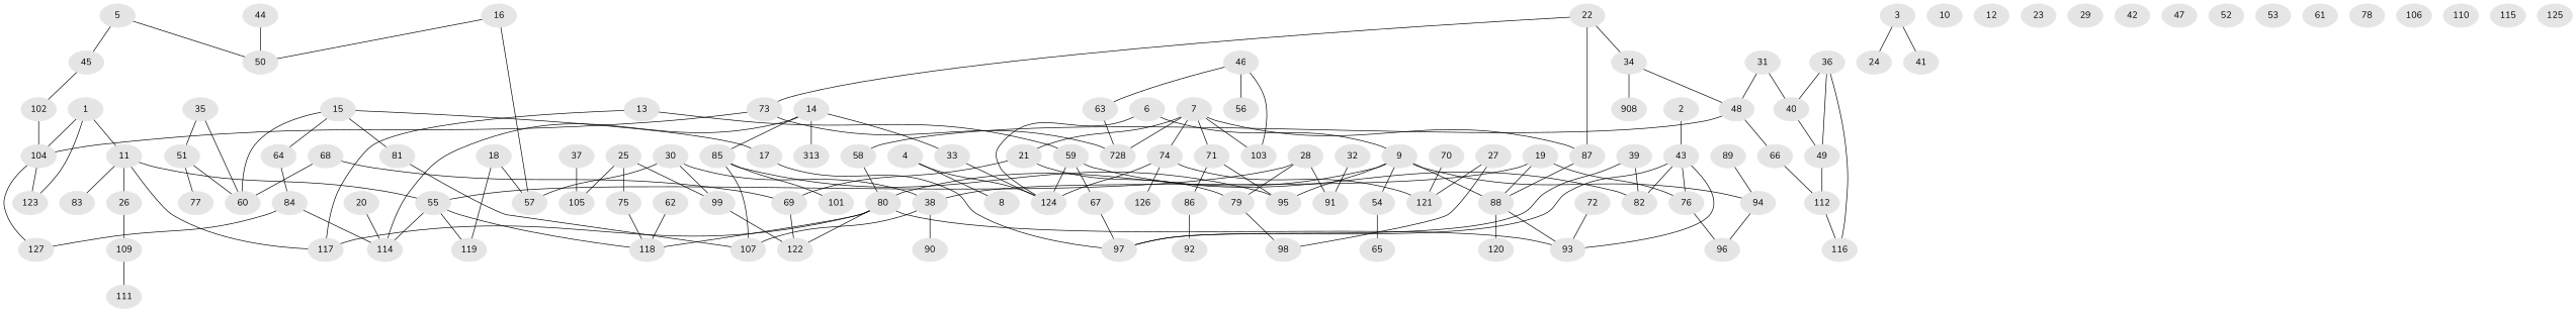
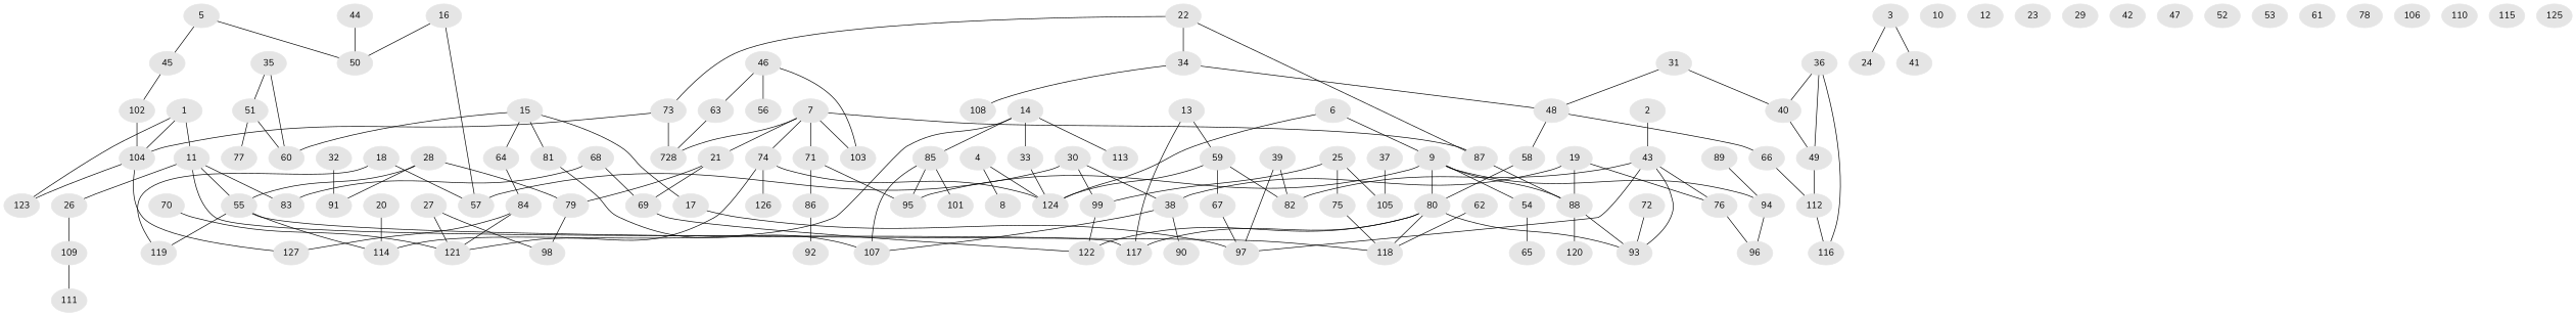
  graph {
    fontname=Nunito
    node [color=gray90 fontname=Nunito style=filled]
    edge [fontname=Nunito]
    1
    11
    104
    123
    26
    55
    83
    117
    127
    2
    43
    97
    76
    82
    93
    3
    24
    41
    4
    8
    124
    5
    45
    50
    102
    6
    9
    54
    80
    88
    94
    95
    7
    21
    71
    74
    87
    103
    n39 [label=728]
    69
    79
    86
    121
    126
    65
    118
    122
    120
    96
    10
    109
    114
    119
    12
    13
    59
    67
    14
    33
    85
-   113 [label=313]
+   113
    107
    101
    15
    17
    60
    64
    81
    84
    16
    57
    18
    19
    38
    90
    20
    98
    22
    34
    73
    48
-   108 [label=908]
+   108
    23
    25
    75
    99
    105
    111
    27
    28
    91
    29
    30
    31
    40
    49
    58
    66
    32
    35
    51
    77
    36
    116
    112
    37
    39
    42
    44
    46
    56
    63
    47
    52
    53
    61
    62
    68
    70
    92
    72
    78
    89
    106
    110
    115
    125
    1 -- 11
    1 -- 104
    1 -- 123
    11 -- 26
    11 -- 55
    11 -- 83
    11 -- 117
    104 -- 123
    104 -- 127
    26 -- 109
    55 -- 118
    55 -- 114
    55 -- 119
    2 -- 43
    43 -- 97
    43 -- 76
    43 -- 82
    43 -- 93
    76 -- 96
    3 -- 24
    3 -- 41
    4 -- 8
    4 -- 124
    5 -- 45
    5 -- 50
    45 -- 102
    102 -- 104
    6 -- 124
    6 -- 9
    9 -- 54
    9 -- 80
    9 -- 88
    9 -- 94
    9 -- 95
    54 -- 65
    80 -- 117
    80 -- 93
    80 -- 118
    80 -- 122
    88 -- 93
    88 -- 120
    94 -- 96
    7 -- 21
    7 -- 71
    7 -- 74
    7 -- 87
    7 -- 103
    7 -- n39
    21 -- 69
    21 -- 79
    71 -- 95
    71 -- 86
    74 -- 124
    74 -- 121
    74 -- 126
    87 -- 88
    69 -- 122
    79 -- 98
    86 -- 92
    109 -- 111
    13 -- 117
    13 -- 59
    59 -- 82
    59 -- 124
    59 -- 67
    67 -- 97
    14 -- 114
    14 -- 33
    14 -- 85
    14 -- 113
    33 -- 124
    85 -- 95
    85 -- 107
    85 -- 101
    15 -- 17
    15 -- 60
    15 -- 64
    15 -- 81
    17 -- 97
    64 -- 84
    81 -- 107
    84 -- 127
-   84 -- 114
+   84 -- 121
    16 -- 50
    16 -- 57
    18 -- 119
    18 -- 57
    19 -- 76
    19 -- 88
    19 -- 38
    38 -- 107
    38 -- 90
    20 -- 114
    22 -- 87
    22 -- 34
    22 -- 73
    34 -- 48
    34 -- 108
    73 -- 104
    73 -- n39
    48 -- 58
    48 -- 66
    25 -- 75
    25 -- 99
    25 -- 105
    75 -- 118
    99 -- 122
    27 -- 121
    27 -- 98
    28 -- 55
    28 -- 79
    28 -- 91
    30 -- 57
    30 -- 38
    30 -- 99
    31 -- 48
    31 -- 40
    40 -- 49
    49 -- 112
    58 -- 80
    66 -- 112
    32 -- 91
    35 -- 60
    35 -- 51
    51 -- 60
    51 -- 77
    36 -- 40
    36 -- 49
    36 -- 116
    112 -- 116
    37 -- 105
    39 -- 97
    39 -- 82
    44 -- 50
    46 -- 103
    46 -- 56
    46 -- 63
    63 -- n39
    62 -- 118
-   68 -- 60
+   68 -- 83
    68 -- 69
    70 -- 121
    72 -- 93
    89 -- 94
  }
